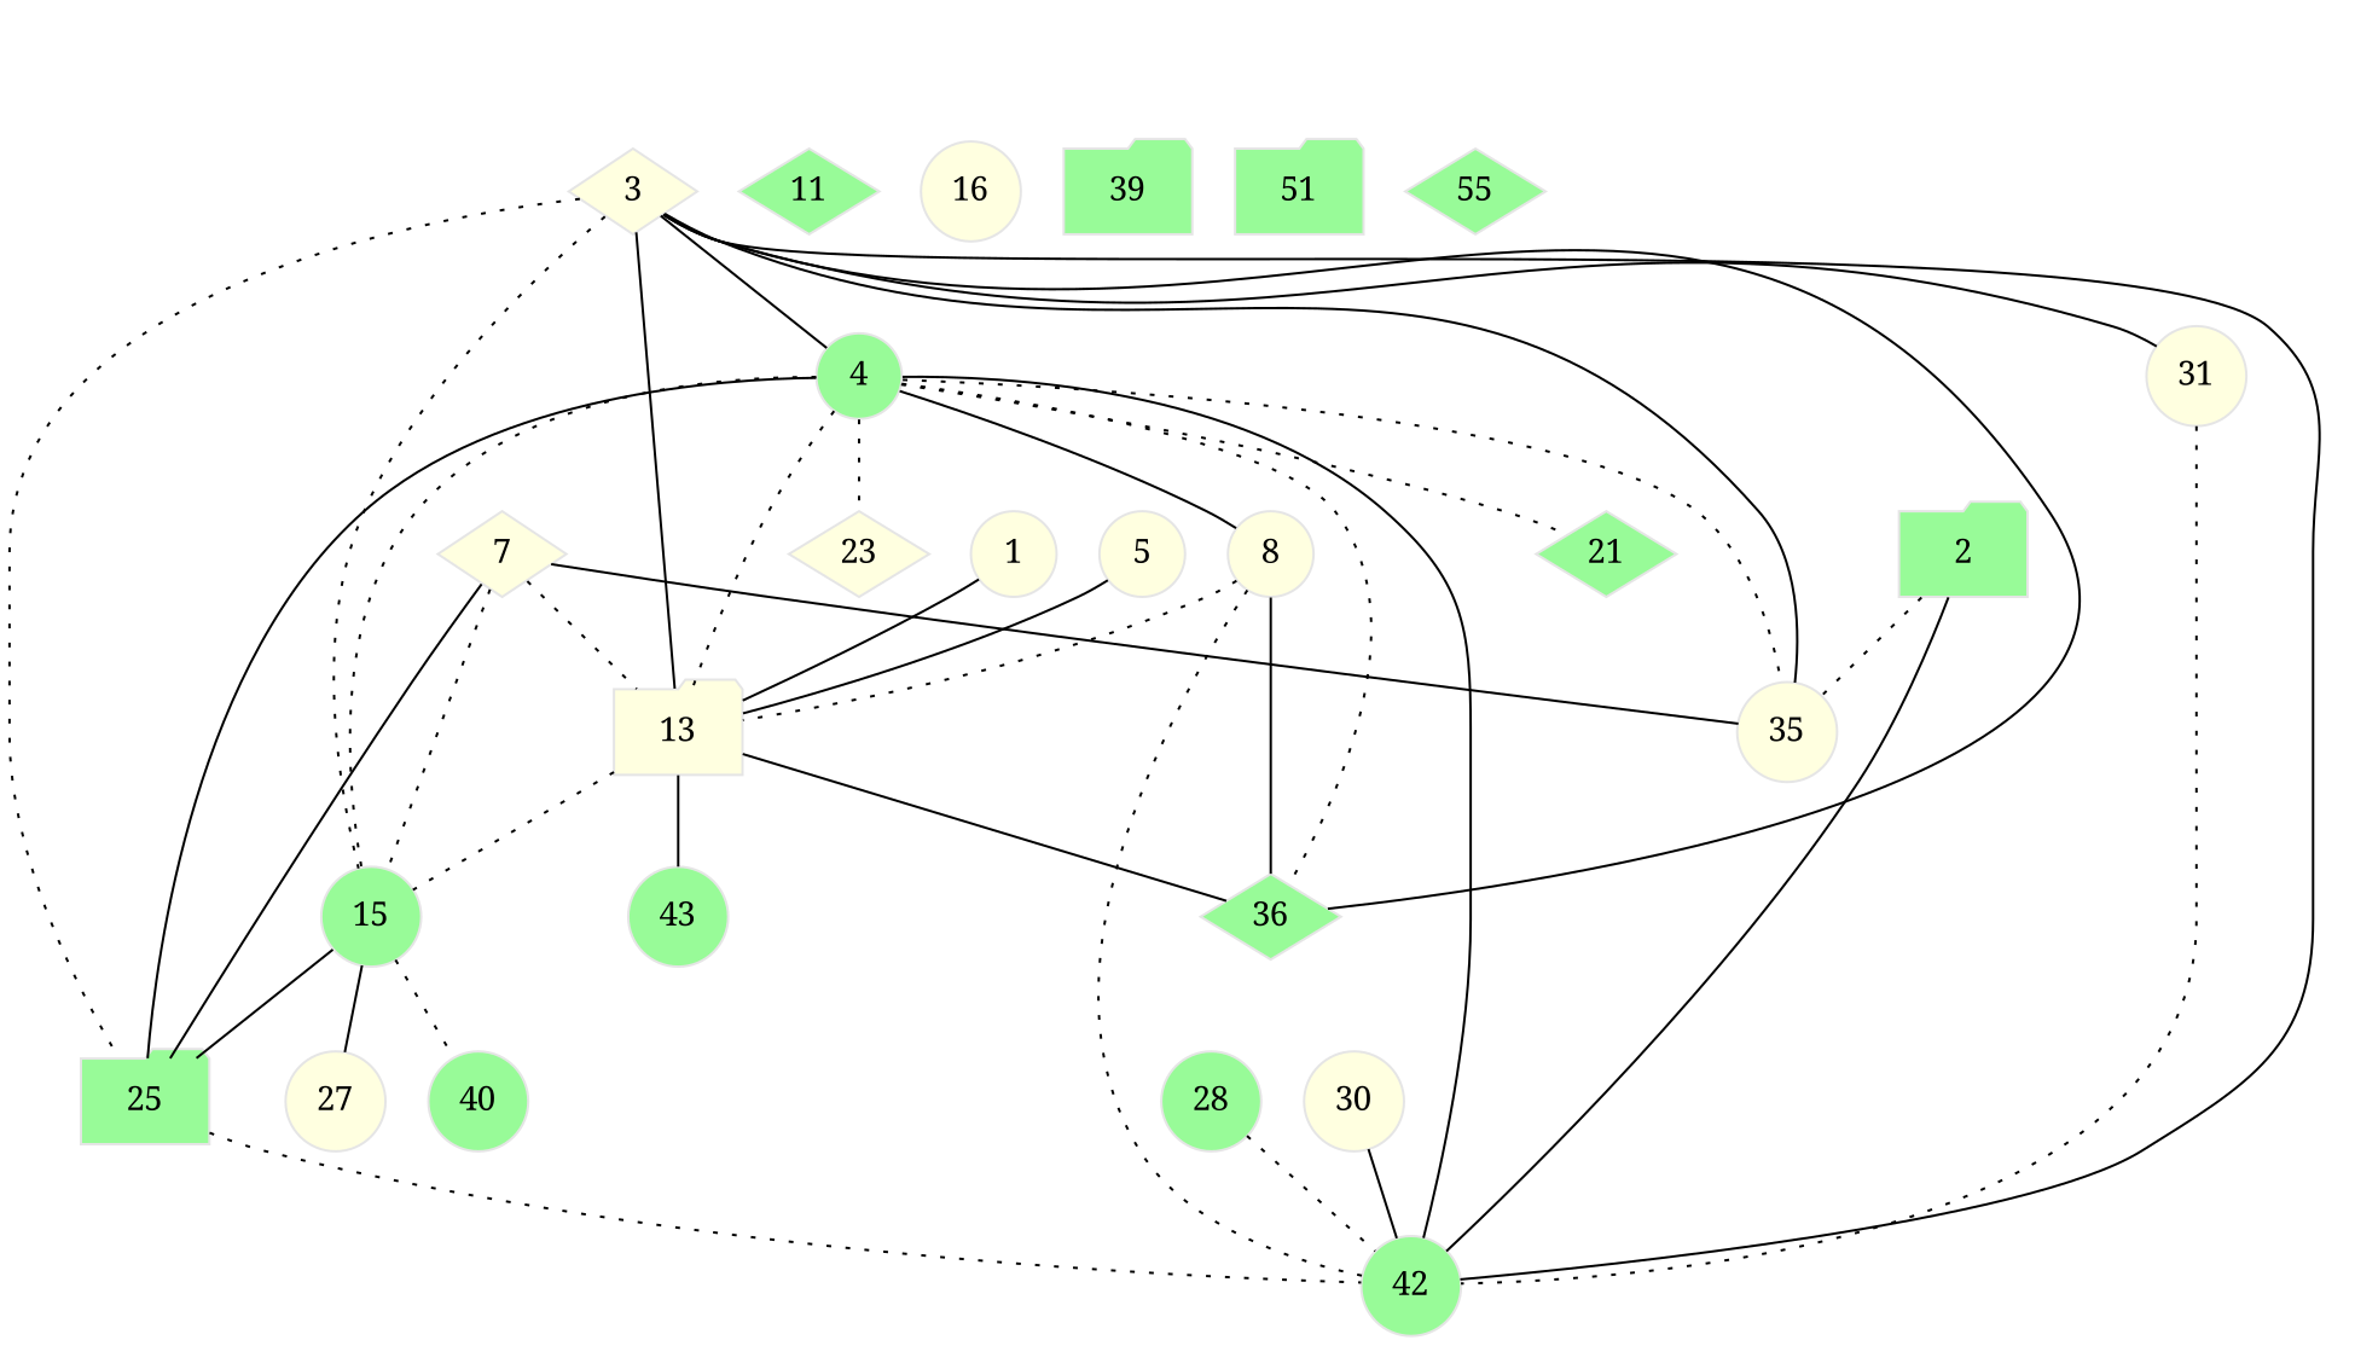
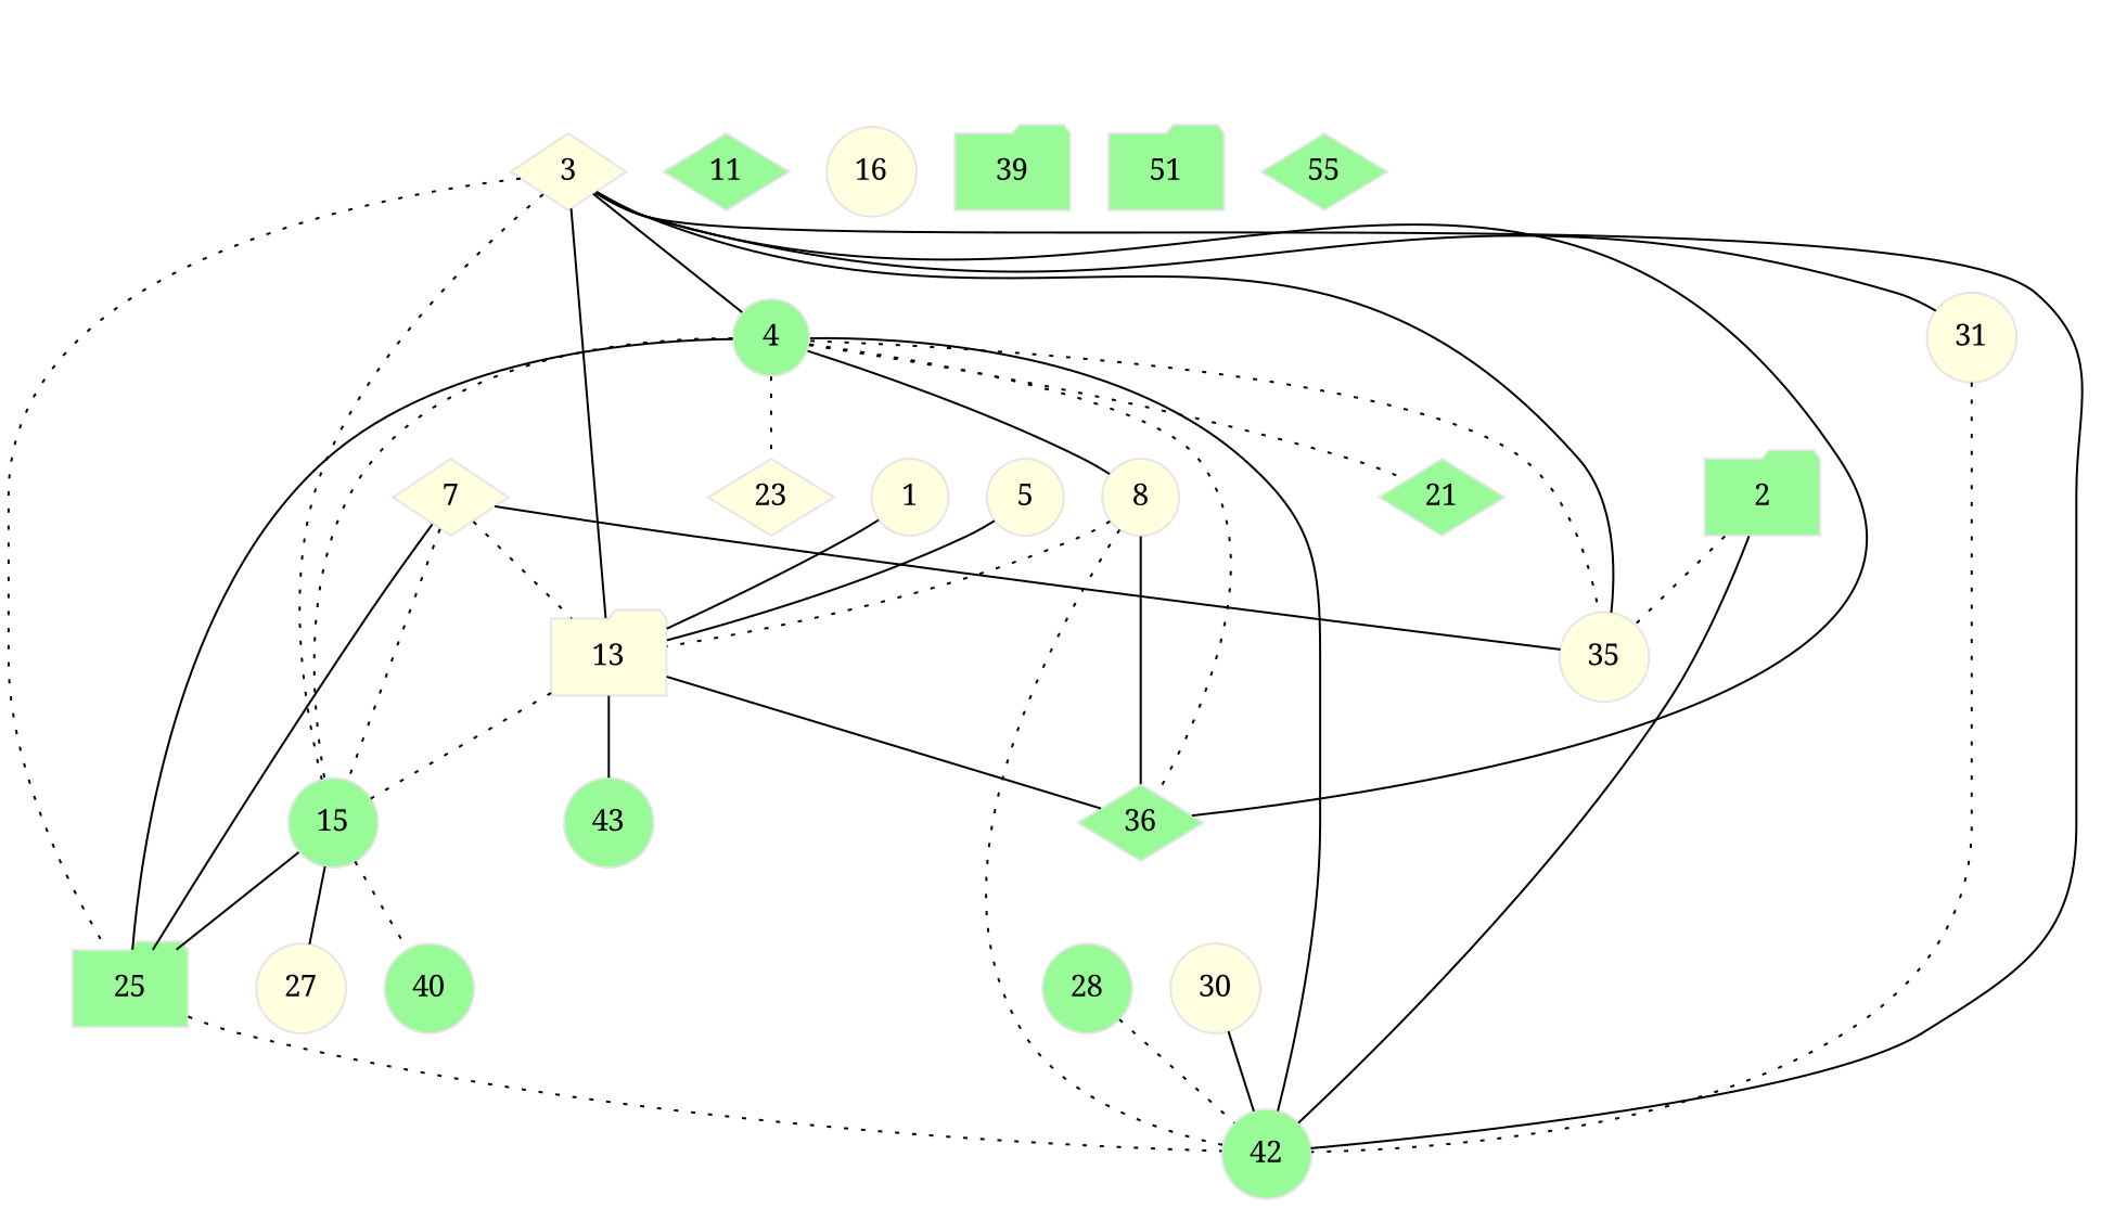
  graph {
    fontname="Noto Serif"
    node [color=gray90 fillcolor=palegreen fontname="Noto Serif" shape=circle style=filled]
    edge [fontname="Noto Serif" style=solid]
    13 [fillcolor=lightyellow shape=folder super="+46+37+34+24"]
    15 [super="+22+47"]
    36 [shape=diamond super="+45+38"]
    43
    1 [fillcolor=lightyellow]
    2 [shape=folder super="+17"]
    35 [fillcolor=lightyellow]
    42 [super="+49"]
    3 [fillcolor=lightyellow shape=diamond super="+10+9"]
    4 [super="+12+26+6+33"]
    25 [shape=folder super="+29"]
    31 [fillcolor=lightyellow]
    8 [fillcolor=lightyellow super="+50+41"]
    21 [shape=diamond]
    23 [fillcolor=lightyellow shape=diamond]
    27 [fillcolor=lightyellow]
    40
    5 [fillcolor=lightyellow]
    7 [fillcolor=lightyellow shape=diamond super="+20+53"]
    11 [shape=diamond]
    16 [fillcolor=lightyellow]
    28
    30 [fillcolor=lightyellow]
    39 [shape=folder]
    51 [shape=folder]
    55 [shape=diamond]
    13 -- 15 [style=dotted]
    13 -- 36
    13 -- 43
    15 -- 25
    15 -- 27
    15 -- 40 [style=dotted]
    1 -- 13
    2 -- 35 [style=dotted]
    2 -- 42
    3 -- 13 [weight=4]
    3 -- 15 [style=dotted weight=2]
    3 -- 36
    3 -- 35
    3 -- 42
    3 -- 4
    3 -- 25 [style=dotted]
    3 -- 31
-   4 -- 13 [style=dotted]
    4 -- 15 [style=dotted]
    4 -- 36 [style=dotted]
    4 -- 35 [style=dotted]
    4 -- 42
    4 -- 25 [weight=2]
    4 -- 8
    4 -- 21 [style=dotted]
    4 -- 23 [style=dotted]
    25 -- 42 [style=dotted]
    31 -- 42 [style=dotted]
    8 -- 13 [style=dotted weight=2]
    8 -- 36 [weight=2]
    8 -- 42 [style=dotted]
    5 -- 13
    7 -- 13 [style=dotted]
    7 -- 15 [style=dotted weight=2]
    7 -- 35
    7 -- 25
    28 -- 42 [style=dotted]
    30 -- 42
  }
